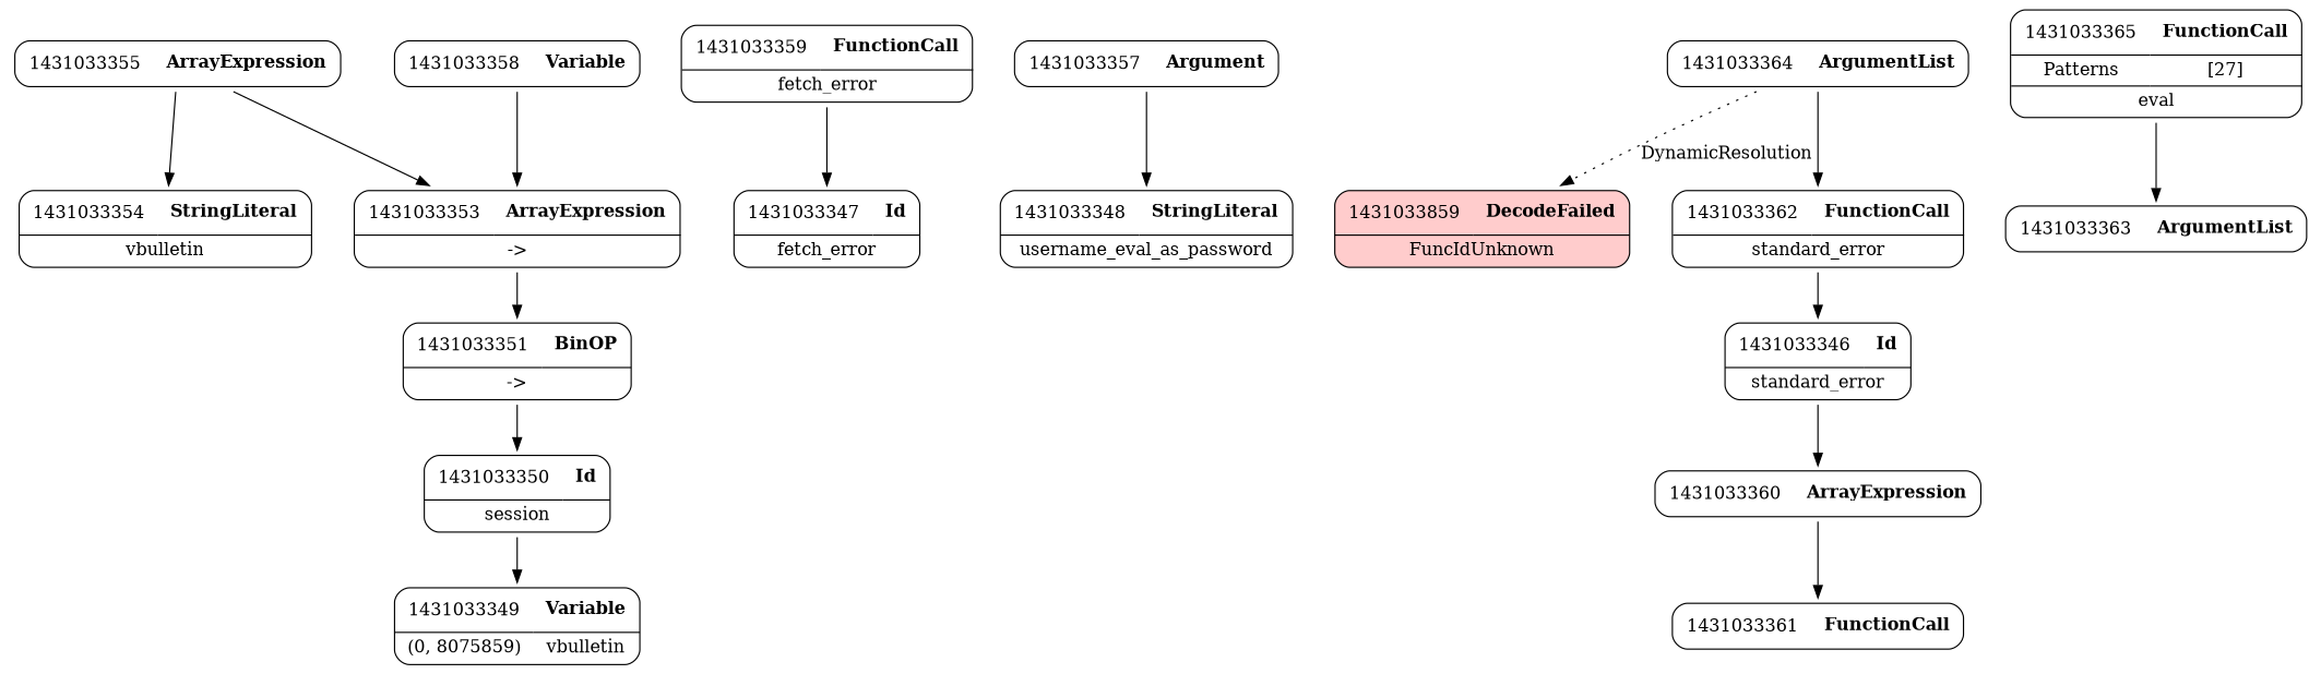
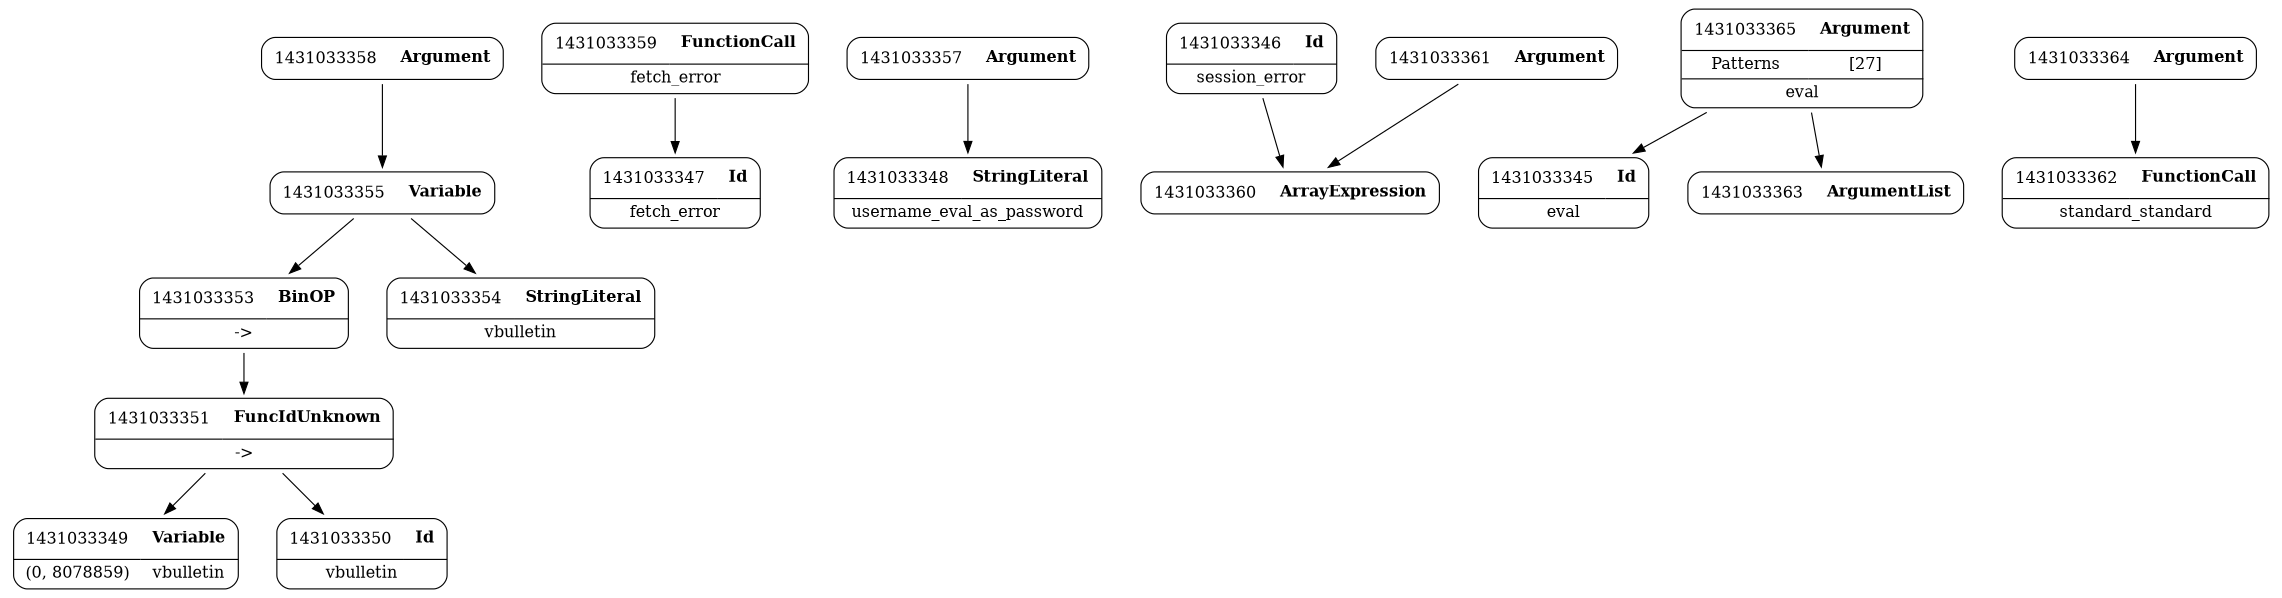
  digraph {
    node [shape=none]
    edge [weight=2]
-   n1 [label=<<TABLE border='1' cellspacing='0' cellpadding='10' style='rounded' ><TR><TD border='0'>1431033355</TD><TD border='0'><B>ArrayExpression</B></TD></TR></TABLE>>]
-   n2 [label=<<TABLE border='1' cellspacing='0' cellpadding='10' style='rounded' ><TR><TD border='0'>1431033353</TD><TD border='0'><B>ArrayExpression</B></TD></TR><HR/><TR><TD border='0' cellpadding='5' colspan='2'>-&gt;</TD></TR></TABLE>>]
+   n1 [label=<<TABLE border='1' cellspacing='0' cellpadding='10' style='rounded' ><TR><TD border='0'>1431033355</TD><TD border='0'><B>Variable</B></TD></TR></TABLE>>]
+   n2 [label=<<TABLE border='1' cellspacing='0' cellpadding='10' style='rounded' ><TR><TD border='0'>1431033353</TD><TD border='0'><B>BinOP</B></TD></TR><HR/><TR><TD border='0' cellpadding='5' colspan='2'>-&gt;</TD></TR></TABLE>>]
    n3 [label=<<TABLE border='1' cellspacing='0' cellpadding='10' style='rounded' ><TR><TD border='0'>1431033354</TD><TD border='0'><B>StringLiteral</B></TD></TR><HR/><TR><TD border='0' cellpadding='5' colspan='2'>vbulletin</TD></TR></TABLE>>]
-   n4 [label=<<TABLE border='1' cellspacing='0' cellpadding='10' style='rounded' ><TR><TD border='0'>1431033351</TD><TD border='0'><B>BinOP</B></TD></TR><HR/><TR><TD border='0' cellpadding='5' colspan='2'>-&gt;</TD></TR></TABLE>>]
-   n5 [label=<<TABLE border='1' cellspacing='0' cellpadding='10' style='rounded' ><TR><TD border='0'>1431033349</TD><TD border='0'><B>Variable</B></TD></TR><HR/><TR><TD border='0' cellpadding='5'>(0, 8075859)</TD><TD border='0' cellpadding='5'>vbulletin</TD></TR></TABLE>>]
-   n6 [label=<<TABLE border='1' cellspacing='0' cellpadding='10' style='rounded' ><TR><TD border='0'>1431033350</TD><TD border='0'><B>Id</B></TD></TR><HR/><TR><TD border='0' cellpadding='5' colspan='2'>session</TD></TR></TABLE>>]
+   n4 [label=<<TABLE border='1' cellspacing='0' cellpadding='10' style='rounded' ><TR><TD border='0'>1431033351</TD><TD border='0'><B>FuncIdUnknown</B></TD></TR><HR/><TR><TD border='0' cellpadding='5' colspan='2'>-&gt;</TD></TR></TABLE>>]
+   n5 [label=<<TABLE border='1' cellspacing='0' cellpadding='10' style='rounded' ><TR><TD border='0'>1431033349</TD><TD border='0'><B>Variable</B></TD></TR><HR/><TR><TD border='0' cellpadding='5'>(0, 8078859)</TD><TD border='0' cellpadding='5'>vbulletin</TD></TR></TABLE>>]
+   n6 [label=<<TABLE border='1' cellspacing='0' cellpadding='10' style='rounded' ><TR><TD border='0'>1431033350</TD><TD border='0'><B>Id</B></TD></TR><HR/><TR><TD border='0' cellpadding='5' colspan='2'>vbulletin</TD></TR></TABLE>>]
    n7 [label=<<TABLE border='1' cellspacing='0' cellpadding='10' style='rounded' ><TR><TD border='0'>1431033359</TD><TD border='0'><B>FunctionCall</B></TD></TR><HR/><TR><TD border='0' cellpadding='5' colspan='2'>fetch_error</TD></TR></TABLE>>]
    n8 [label=<<TABLE border='1' cellspacing='0' cellpadding='10' style='rounded' ><TR><TD border='0'>1431033347</TD><TD border='0'><B>Id</B></TD></TR><HR/><TR><TD border='0' cellpadding='5' colspan='2'>fetch_error</TD></TR></TABLE>>]
-   n9 [label=<<TABLE border='1' cellspacing='0' cellpadding='10' style='rounded' ><TR><TD border='0'>1431033358</TD><TD border='0'><B>Variable</B></TD></TR></TABLE>>]
+   n9 [label=<<TABLE border='1' cellspacing='0' cellpadding='10' style='rounded' ><TR><TD border='0'>1431033358</TD><TD border='0'><B>Argument</B></TD></TR></TABLE>>]
    n10 [label=<<TABLE border='1' cellspacing='0' cellpadding='10' style='rounded' ><TR><TD border='0'>1431033357</TD><TD border='0'><B>Argument</B></TD></TR></TABLE>>]
    n11 [label=<<TABLE border='1' cellspacing='0' cellpadding='10' style='rounded' ><TR><TD border='0'>1431033348</TD><TD border='0'><B>StringLiteral</B></TD></TR><HR/><TR><TD border='0' cellpadding='5' colspan='2'>username_eval_as_password</TD></TR></TABLE>>]
-   n12 [label=<<TABLE border='1' cellspacing='0' cellpadding='10' style='rounded' bgcolor='#FFCCCC' ><TR><TD border='0'>1431033859</TD><TD border='0'><B>DecodeFailed</B></TD></TR><HR/><TR><TD border='0' cellpadding='5' colspan='2'>FuncIdUnknown</TD></TR></TABLE>>]
-   n13 [label=<<TABLE border='1' cellspacing='0' cellpadding='10' style='rounded' ><TR><TD border='0'>1431033346</TD><TD border='0'><B>Id</B></TD></TR><HR/><TR><TD border='0' cellpadding='5' colspan='2'>standard_error</TD></TR></TABLE>>]
+   n13 [label=<<TABLE border='1' cellspacing='0' cellpadding='10' style='rounded' ><TR><TD border='0'>1431033346</TD><TD border='0'><B>Id</B></TD></TR><HR/><TR><TD border='0' cellpadding='5' colspan='2'>session_error</TD></TR></TABLE>>]
    n14 [label=<<TABLE border='1' cellspacing='0' cellpadding='10' style='rounded' ><TR><TD border='0'>1431033360</TD><TD border='0'><B>ArrayExpression</B></TD></TR></TABLE>>]
+   n15 [label=<<TABLE border='1' cellspacing='0' cellpadding='10' style='rounded' ><TR><TD border='0'>1431033345</TD><TD border='0'><B>Id</B></TD></TR><HR/><TR><TD border='0' cellpadding='5' colspan='2'>eval</TD></TR></TABLE>>]
    n16 [label=<<TABLE border='1' cellspacing='0' cellpadding='10' style='rounded' ><TR><TD border='0'>1431033363</TD><TD border='0'><B>ArgumentList</B></TD></TR></TABLE>>]
-   n17 [label=<<TABLE border='1' cellspacing='0' cellpadding='10' style='rounded' ><TR><TD border='0'>1431033364</TD><TD border='0'><B>ArgumentList</B></TD></TR></TABLE>>]
-   n18 [label=<<TABLE border='1' cellspacing='0' cellpadding='10' style='rounded' ><TR><TD border='0'>1431033362</TD><TD border='0'><B>FunctionCall</B></TD></TR><HR/><TR><TD border='0' cellpadding='5' colspan='2'>standard_error</TD></TR></TABLE>>]
-   n19 [label=<<TABLE border='1' cellspacing='0' cellpadding='10' style='rounded' ><TR><TD border='0'>1431033361</TD><TD border='0'><B>FunctionCall</B></TD></TR></TABLE>>]
-   n20 [label=<<TABLE border='1' cellspacing='0' cellpadding='10' style='rounded' ><TR><TD border='0'>1431033365</TD><TD border='0'><B>FunctionCall</B></TD></TR><HR/><TR><TD border='0' cellpadding='5'>Patterns</TD><TD border='0' cellpadding='5'>[27]</TD></TR><HR/><TR><TD border='0' cellpadding='5' colspan='2'>eval</TD></TR></TABLE>>]
+   n17 [label=<<TABLE border='1' cellspacing='0' cellpadding='10' style='rounded' ><TR><TD border='0'>1431033364</TD><TD border='0'><B>Argument</B></TD></TR></TABLE>>]
+   n18 [label=<<TABLE border='1' cellspacing='0' cellpadding='10' style='rounded' ><TR><TD border='0'>1431033362</TD><TD border='0'><B>FunctionCall</B></TD></TR><HR/><TR><TD border='0' cellpadding='5' colspan='2'>standard_standard</TD></TR></TABLE>>]
+   n19 [label=<<TABLE border='1' cellspacing='0' cellpadding='10' style='rounded' ><TR><TD border='0'>1431033361</TD><TD border='0'><B>Argument</B></TD></TR></TABLE>>]
+   n20 [label=<<TABLE border='1' cellspacing='0' cellpadding='10' style='rounded' ><TR><TD border='0'>1431033365</TD><TD border='0'><B>Argument</B></TD></TR><HR/><TR><TD border='0' cellpadding='5'>Patterns</TD><TD border='0' cellpadding='5'>[27]</TD></TR><HR/><TR><TD border='0' cellpadding='5' colspan='2'>eval</TD></TR></TABLE>>]
    n1 -> n2
    n1 -> n3
    n2 -> n4
-   n6 -> n5
+   n4 -> n5
    n4 -> n6
    n7 -> n8
-   n9 -> n2
+   n9 -> n1
    n10 -> n11
    n13 -> n14
-   n14 -> n19
-   n17 -> n12 [label=DynamicResolution style=dotted weight=""]
+   n19 -> n14
    n17 -> n18
-   n18 -> n13
+   n20 -> n15
    n20 -> n16
  }
